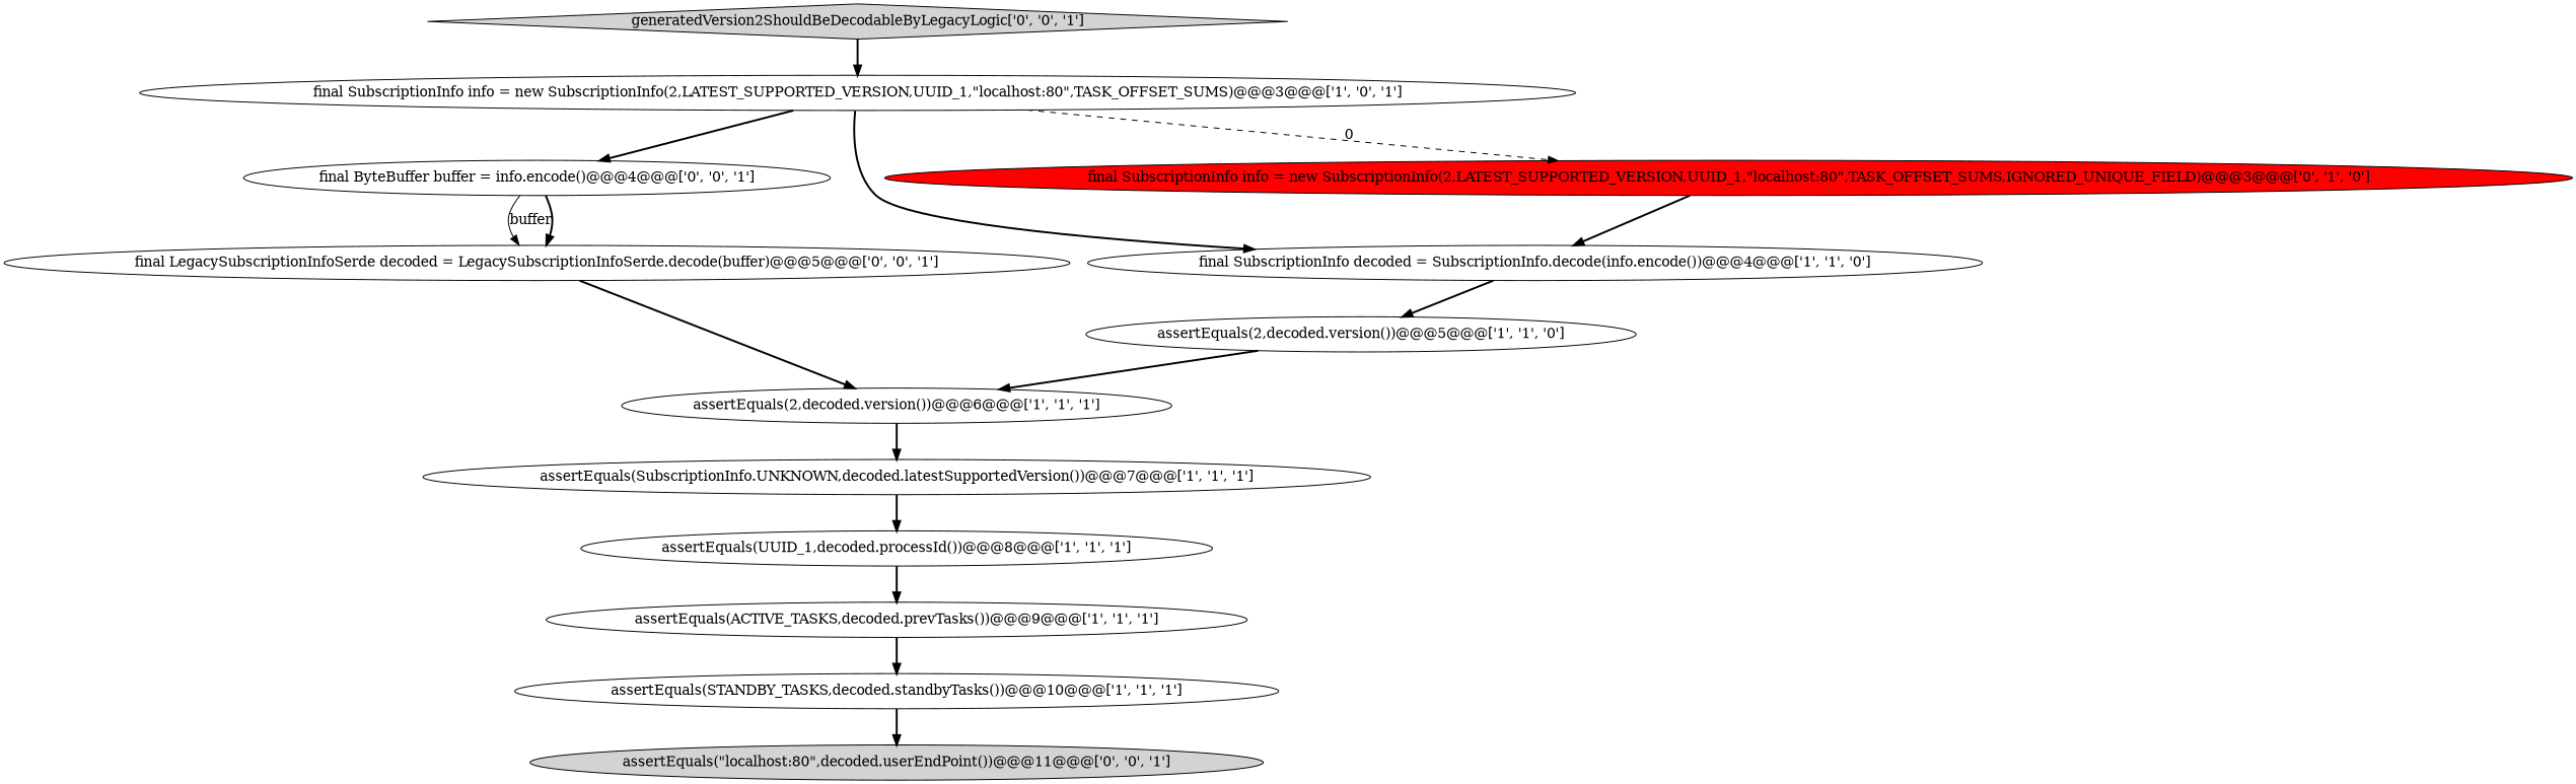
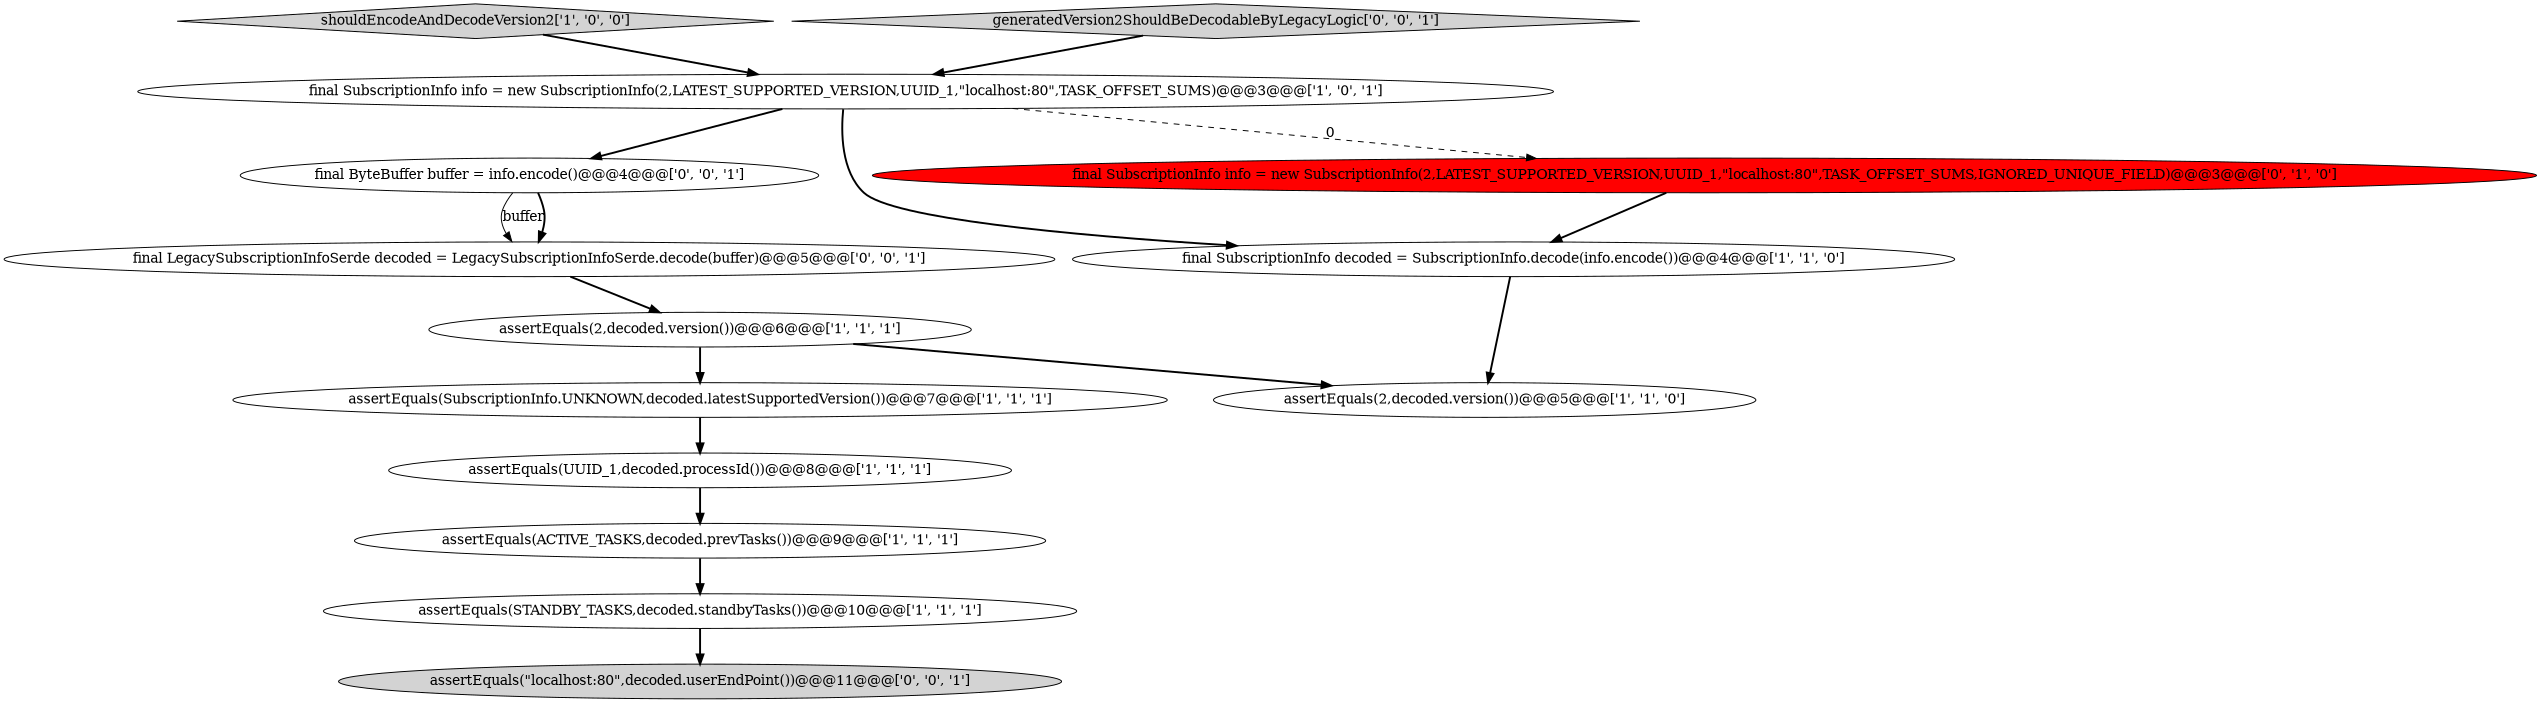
  digraph {
    node [fillcolor=white shape=ellipse style=filled]
    edge [style=bold]
    n1 [label="final SubscriptionInfo info = new SubscriptionInfo(2,LATEST_SUPPORTED_VERSION,UUID_1,\"localhost:80\",TASK_OFFSET_SUMS)@@@3@@@['1', '0', '1']"]
    n2 [label="final ByteBuffer buffer = info.encode()@@@4@@@['0', '0', '1']"]
    n3 [label="final SubscriptionInfo decoded = SubscriptionInfo.decode(info.encode())@@@4@@@['1', '1', '0']"]
    n4 [fillcolor=red label="final SubscriptionInfo info = new SubscriptionInfo(2,LATEST_SUPPORTED_VERSION,UUID_1,\"localhost:80\",TASK_OFFSET_SUMS,IGNORED_UNIQUE_FIELD)@@@3@@@['0', '1', '0']"]
    n5 [label="final LegacySubscriptionInfoSerde decoded = LegacySubscriptionInfoSerde.decode(buffer)@@@5@@@['0', '0', '1']"]
    n6 [label="assertEquals(2,decoded.version())@@@5@@@['1', '1', '0']"]
+   n7 [fillcolor=lightgray label="shouldEncodeAndDecodeVersion2['1', '0', '0']" shape=diamond]
    n8 [fillcolor=lightgray label="generatedVersion2ShouldBeDecodableByLegacyLogic['0', '0', '1']" shape=diamond]
    n9 [label="assertEquals(2,decoded.version())@@@6@@@['1', '1', '1']"]
    n10 [label="assertEquals(UUID_1,decoded.processId())@@@8@@@['1', '1', '1']"]
    n11 [label="assertEquals(ACTIVE_TASKS,decoded.prevTasks())@@@9@@@['1', '1', '1']"]
    n12 [label="assertEquals(STANDBY_TASKS,decoded.standbyTasks())@@@10@@@['1', '1', '1']"]
    n13 [label="assertEquals(SubscriptionInfo.UNKNOWN,decoded.latestSupportedVersion())@@@7@@@['1', '1', '1']"]
    n14 [fillcolor=lightgray label="assertEquals(\"localhost:80\",decoded.userEndPoint())@@@11@@@['0', '0', '1']"]
    n1 -> n2
    n1 -> n3
    n1 -> n4 [label=0 style=dashed]
    n2 -> n5 [label=buffer style=solid]
    n2 -> n5
    n3 -> n6
    n4 -> n3
    n5 -> n9
-   n6 -> n9
+   n9 -> n6
+   n7 -> n1
    n8 -> n1
    n9 -> n13
    n10 -> n11
    n11 -> n12
    n12 -> n14
    n13 -> n10
  }
